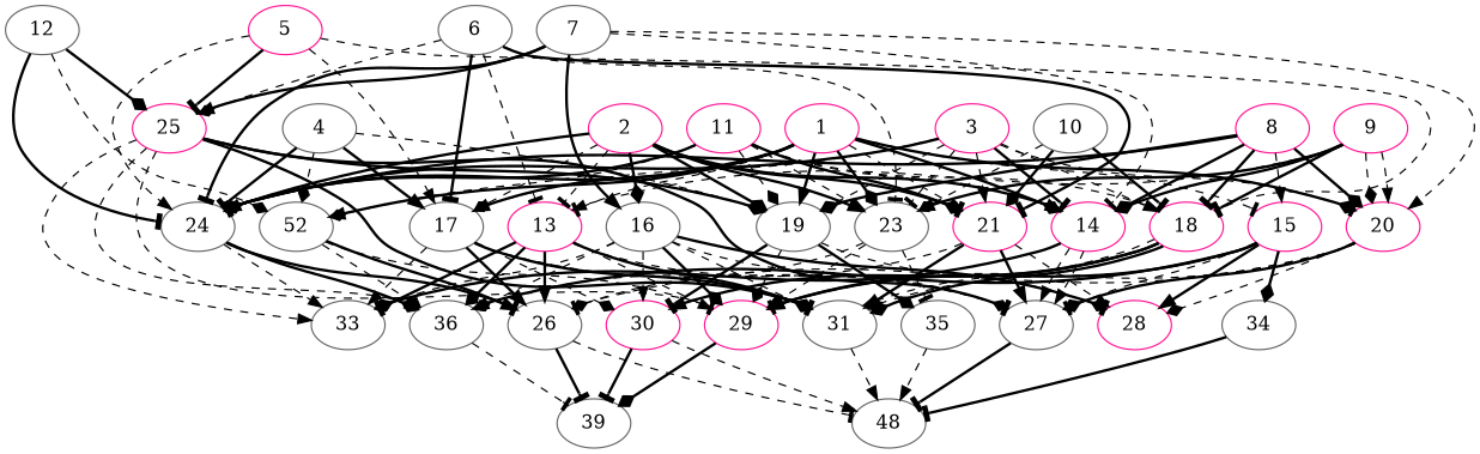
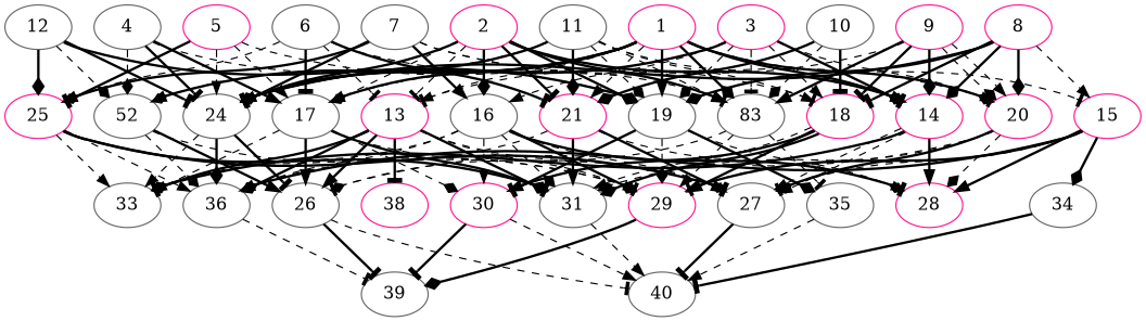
  digraph {
    node [alpha=0.17 color=gray40]
    edge [arrowhead=diamond style=bold]
    1 [alpha=0.01 color=deeppink expect_size=23558144]
    13 [alpha=0.15 color=deeppink expect_size=49812480]
    14 [alpha=0.19 color=deeppink expect_size=10466304]
    15 [alpha=0.11 color=deeppink expect_size=20514816]
    17 [alpha=0.08 expect_size=31351808]
    19 [alpha=0.03 expect_size=49830912]
    20 [color=deeppink expect_size=42102784]
    21 [alpha=0.20 color=deeppink expect_size=21074944]
    n9 [alpha=0.10 expect_size=20716544 label=52]
-   23 [alpha=0.05 expect_size=49612800]
+   23 [alpha=0.05 expect_size=49612800 label=83]
    24 [expect_size=37893120]
    26 [alpha=0.09 expect_size=14832640]
    27 [expect_size=32112640]
    29 [alpha=0.12 color=deeppink expect_size=12902400]
    31 [alpha=0.13 expect_size=13719552]
    33 [alpha=0.16 expect_size=36671488]
    36 [alpha=0.03 expect_size=34889728]
+   38 [alpha=0.15 color=deeppink expect_size=48681984]
    28 [alpha=0.14 color=deeppink expect_size=50222080]
    34 [alpha=0.09 expect_size=49128448]
    30 [alpha=0.16 color=deeppink expect_size=19901440]
    35 [alpha=0.08 expect_size=43063296]
    39 [alpha=0.00 expect_size=35678208]
-   40 [alpha=0.01 expect_size=16656384 label=48]
+   40 [alpha=0.01 expect_size=16656384]
    2 [alpha=0.05 color=deeppink expect_size=25153536]
    16 [alpha=0.07 expect_size=41914368]
    3 [alpha=0.03 color=deeppink expect_size=15840256]
    18 [alpha=0.04 color=deeppink expect_size=52127744]
    4 [alpha=0.04 expect_size=45449216]
    5 [alpha=0.09 color=deeppink expect_size=21655552]
    25 [color=deeppink expect_size=35630080]
    6 [alpha=0.16 expect_size=36950016]
    7 [alpha=0.09 expect_size=40955904]
    8 [alpha=0.19 color=deeppink expect_size=28930048]
    9 [color=deeppink expect_size=51781632]
    10 [alpha=0.11 expect_size=20246528]
-   11 [alpha=0.20 color=deeppink expect_size=37566464]
+   11 [alpha=0.20 expect_size=37566464]
    12 [alpha=0.12 expect_size=39129088]
    1 -> 13 [arrowhead=tee style=dashed]
    1 -> 14
    1 -> 15 [arrowhead=tee style=dashed]
    1 -> 17 [arrowhead=normal]
    1 -> 19 [arrowhead=normal]
    1 -> 20
    1 -> 21 [arrowhead=normal style=dashed]
    1 -> n9 [arrowhead=normal]
    1 -> 23
    1 -> 24 [arrowhead=tee]
    13 -> 26 [arrowhead=normal]
    13 -> 27 [style=dashed]
    13 -> 29 [arrowhead=normal style=dashed]
    13 -> 31
    13 -> 33 [arrowhead=tee]
    13 -> 36
+   13 -> 38 [arrowhead=tee]
    14 -> 27 [arrowhead=normal style=dashed]
    14 -> 27 [arrowhead=normal style=dashed]
    14 -> 33
+   14 -> 28 [arrowhead=normal]
    15 -> 27 [arrowhead=tee style=dashed]
    15 -> 29 [arrowhead=normal]
    15 -> 31 [style=dashed]
    15 -> 36 [arrowhead=normal]
    15 -> 28 [arrowhead=normal]
    15 -> 34
    17 -> 26 [arrowhead=normal]
    17 -> 27 [arrowhead=tee style=dashed]
    17 -> 31 [arrowhead=tee]
    17 -> 33 [arrowhead=normal style=dashed]
    17 -> 30 [style=dashed]
    19 -> 29 [style=dashed]
    19 -> 28 [style=dashed]
    19 -> 30 [arrowhead=tee]
    19 -> 35
    20 -> 26 [style=dashed]
    20 -> 27
    20 -> 29 [arrowhead=tee style=dashed]
    20 -> 28 [style=dashed]
    21 -> 27 [arrowhead=normal]
    21 -> 31 [arrowhead=normal]
    21 -> 36 [style=dashed]
    21 -> 28 [arrowhead=normal style=dashed]
    n9 -> 26 [arrowhead=normal]
    n9 -> 29 [arrowhead=tee style=dashed]
    n9 -> 36 [style=dashed]
    23 -> 26 [arrowhead=tee style=dashed]
    23 -> 29 [arrowhead=normal style=dashed]
    23 -> 35 [arrowhead=tee style=dashed]
    24 -> 26 [arrowhead=tee]
    24 -> 33 [arrowhead=normal style=dashed]
    24 -> 36
    26 -> 39 [arrowhead=tee]
    26 -> 40 [arrowhead=tee style=dashed]
    27 -> 40 [arrowhead=tee]
    29 -> 39
    31 -> 40 [arrowhead=normal style=dashed]
    36 -> 39 [arrowhead=tee style=dashed]
    34 -> 40 [arrowhead=tee]
    30 -> 39 [arrowhead=tee]
    30 -> 40 [arrowhead=normal style=dashed]
    35 -> 40 [arrowhead=normal style=dashed]
    2 -> 13 [arrowhead=tee style=dashed]
    2 -> 14 [arrowhead=normal]
    2 -> 17 [style=dashed]
    2 -> 19
    2 -> 21 [arrowhead=tee]
    2 -> 23 [arrowhead=normal]
    2 -> 24 [arrowhead=normal]
    2 -> 16
    16 -> 27 [arrowhead=tee style=dashed]
    16 -> 29
    16 -> 31 [style=dashed]
    16 -> 33 [style=dashed]
    16 -> 36 [style=dashed]
    16 -> 28 [arrowhead=tee]
    16 -> 30 [arrowhead=normal style=dashed]
    3 -> 14 [arrowhead=tee]
    3 -> 17 [arrowhead=normal style=dashed]
    3 -> 19 [style=dashed]
    3 -> 20 [arrowhead=tee style=dashed]
    3 -> 23 [arrowhead=tee style=dashed]
    3 -> 24 [arrowhead=tee]
-   3 -> 21 [arrowhead=normal style=dashed]
+   3 -> 16 [arrowhead=normal style=dashed]
    3 -> 18 [arrowhead=normal style=dashed]
    18 -> 29 [arrowhead=normal]
    18 -> 31 [arrowhead=normal style=dashed]
    18 -> 31
    18 -> 30 [arrowhead=normal]
    4 -> 17 [arrowhead=normal]
    4 -> 19 [style=dashed]
    4 -> n9 [style=dashed]
    4 -> 24 [arrowhead=tee]
    5 -> 17 [arrowhead=normal style=dashed]
    5 -> 24 [arrowhead=normal style=dashed]
    5 -> 18 [arrowhead=tee style=dashed]
    5 -> 25 [arrowhead=tee]
    25 -> 27 [arrowhead=tee]
    25 -> 29 [arrowhead=tee style=dashed]
    25 -> 31
    25 -> 33 [arrowhead=normal style=dashed]
    25 -> 36 [arrowhead=normal style=dashed]
    6 -> 13 [arrowhead=tee style=dashed]
    6 -> 17 [arrowhead=tee]
    6 -> 21 [arrowhead=tee]
    6 -> 23 [arrowhead=tee style=dashed]
    6 -> 25 [style=dashed]
    7 -> 14 [arrowhead=tee style=dashed]
    7 -> 20 [arrowhead=normal style=dashed]
    7 -> 24 [arrowhead=tee]
    7 -> 16 [arrowhead=normal]
    7 -> 25 [arrowhead=normal]
    8 -> 14
    8 -> 15 [arrowhead=normal style=dashed]
    8 -> 19
    8 -> 20
    8 -> 24
    8 -> 18 [arrowhead=tee]
    9 -> 13 [arrowhead=normal style=dashed]
    9 -> 14
    9 -> 20 [style=dashed]
    9 -> 20 [arrowhead=normal style=dashed]
    9 -> 23 [arrowhead=normal]
    9 -> 18 [arrowhead=tee]
    10 -> 21
    10 -> 23 [style=dashed]
    10 -> 18 [arrowhead=tee]
    11 -> 14 [arrowhead=normal style=dashed]
    11 -> 19 [style=dashed]
    11 -> 21
    11 -> n9 [style=dashed]
    11 -> 23 [arrowhead=normal style=dashed]
    11 -> 24
    11 -> 18 [arrowhead=normal style=dashed]
-   25 -> 19
+   12 -> 19
    12 -> n9 [style=dashed]
    12 -> 24 [arrowhead=tee]
    12 -> 25
  }
